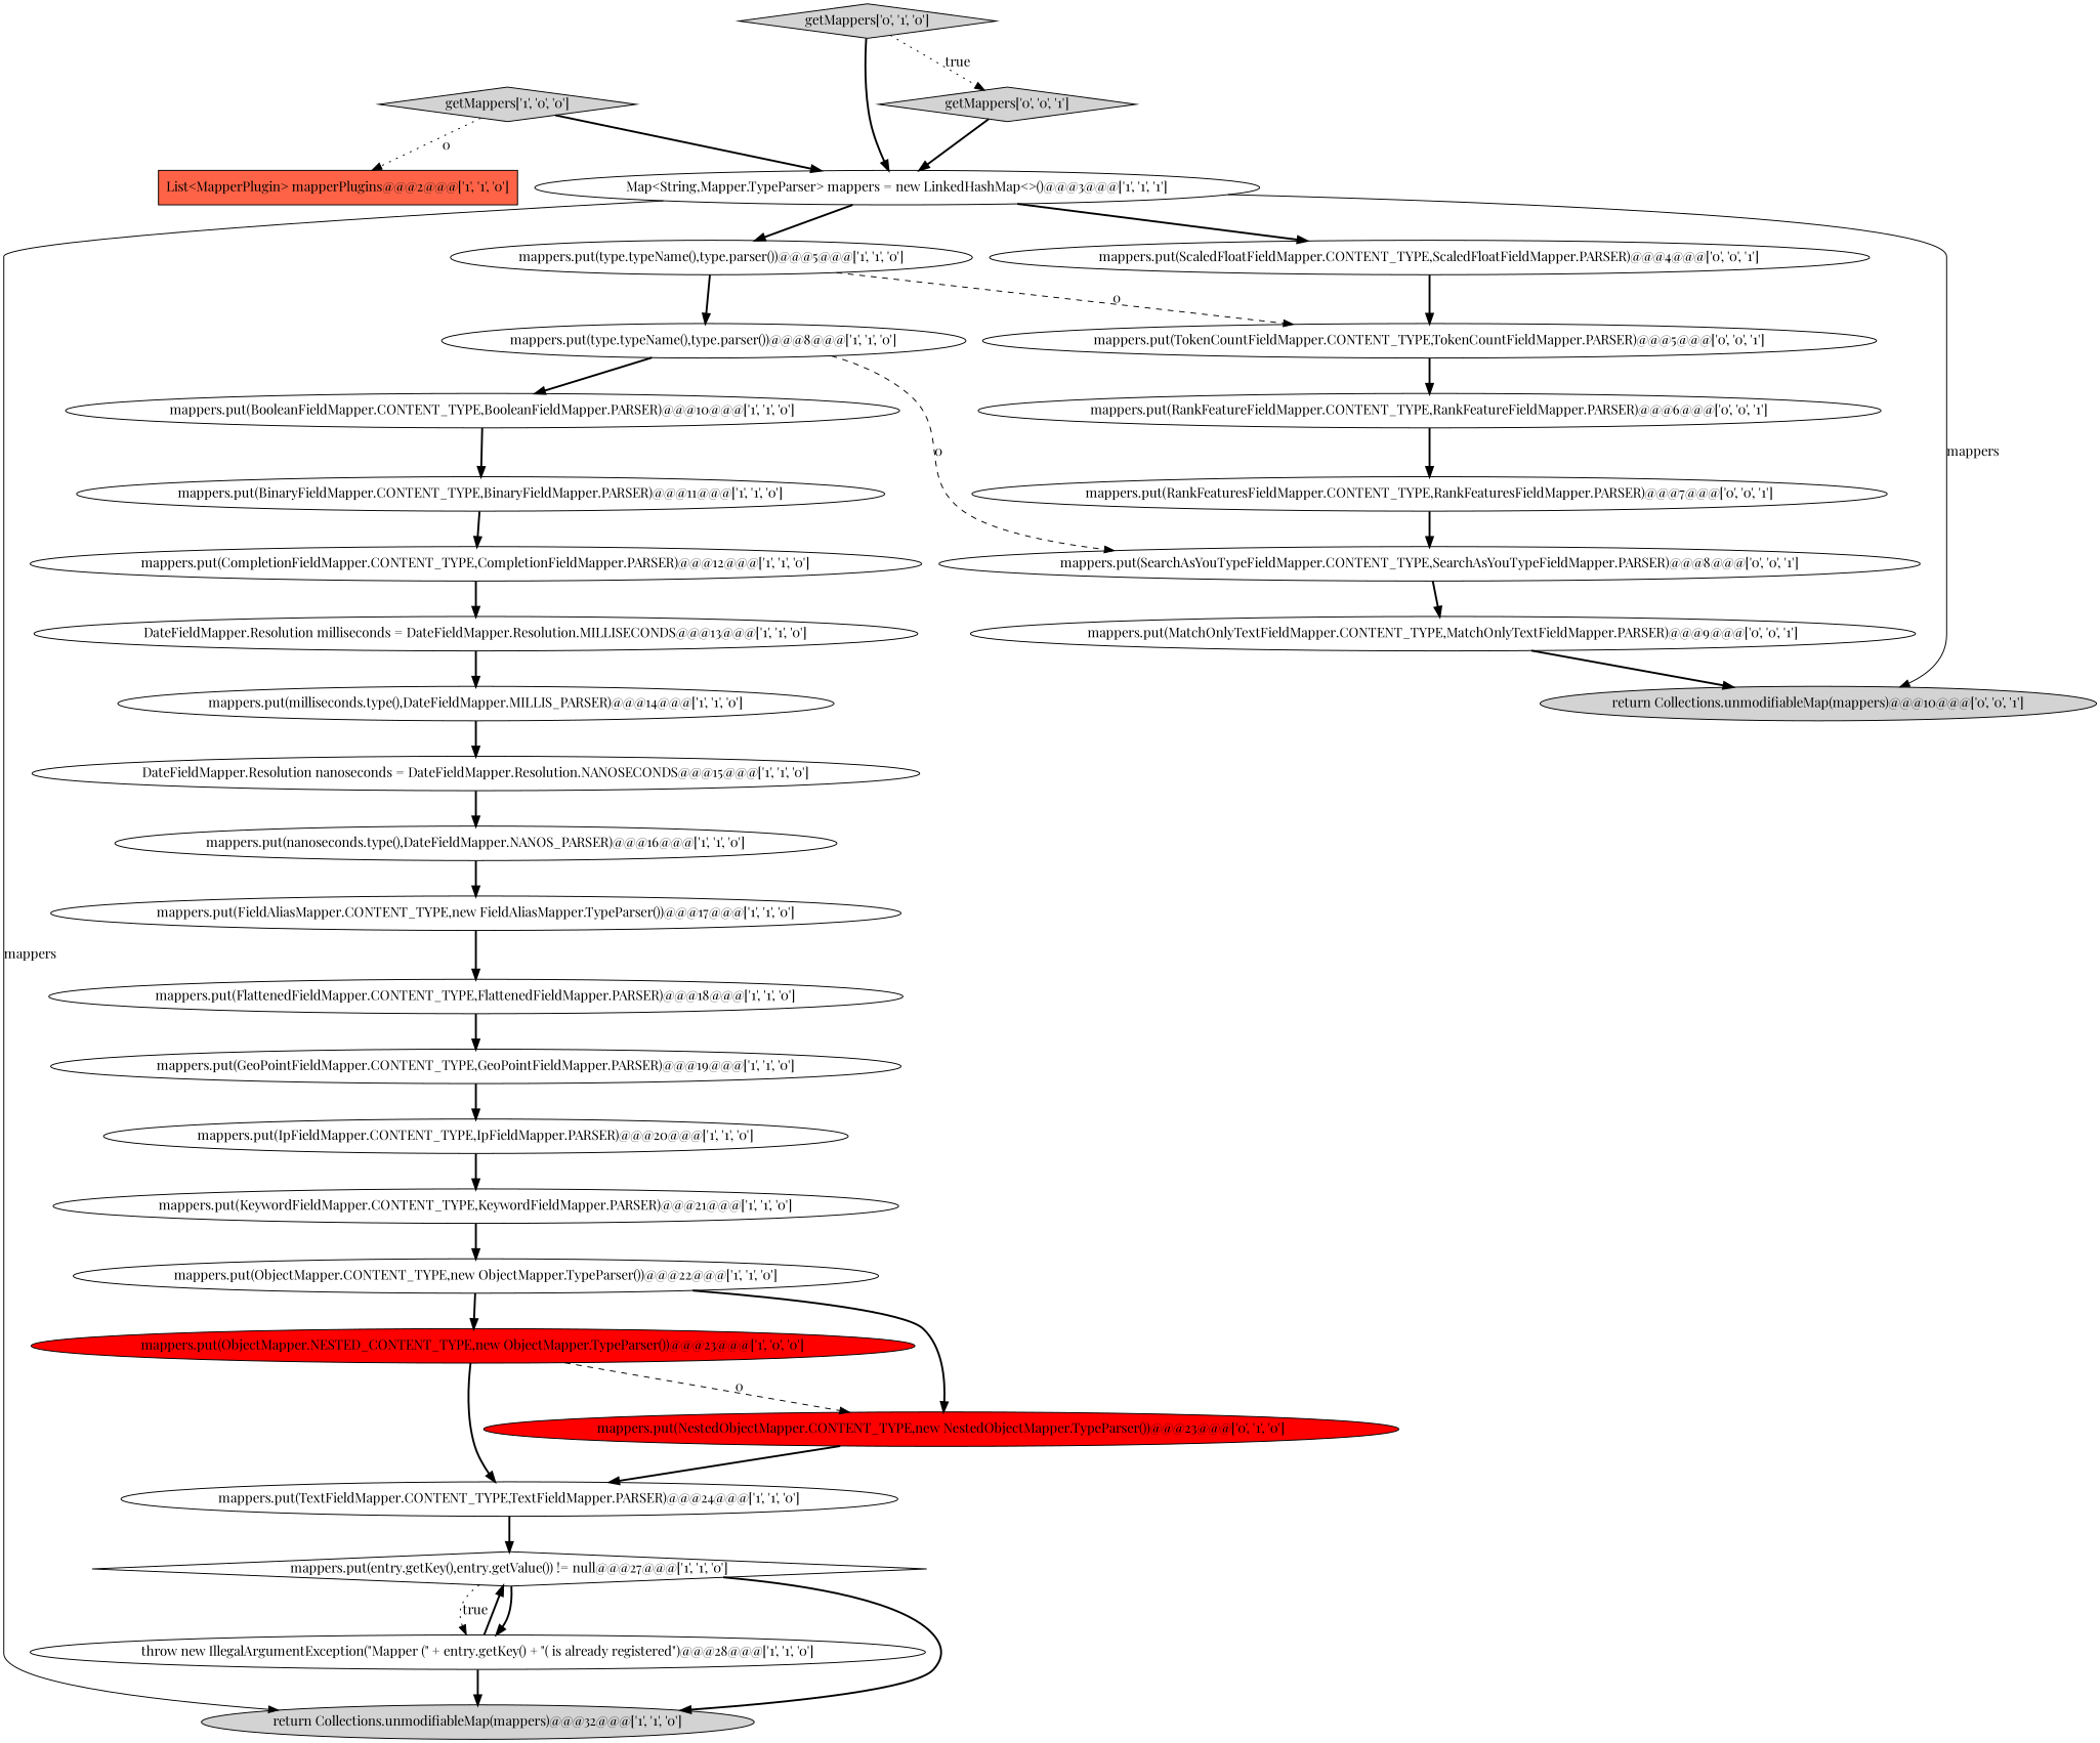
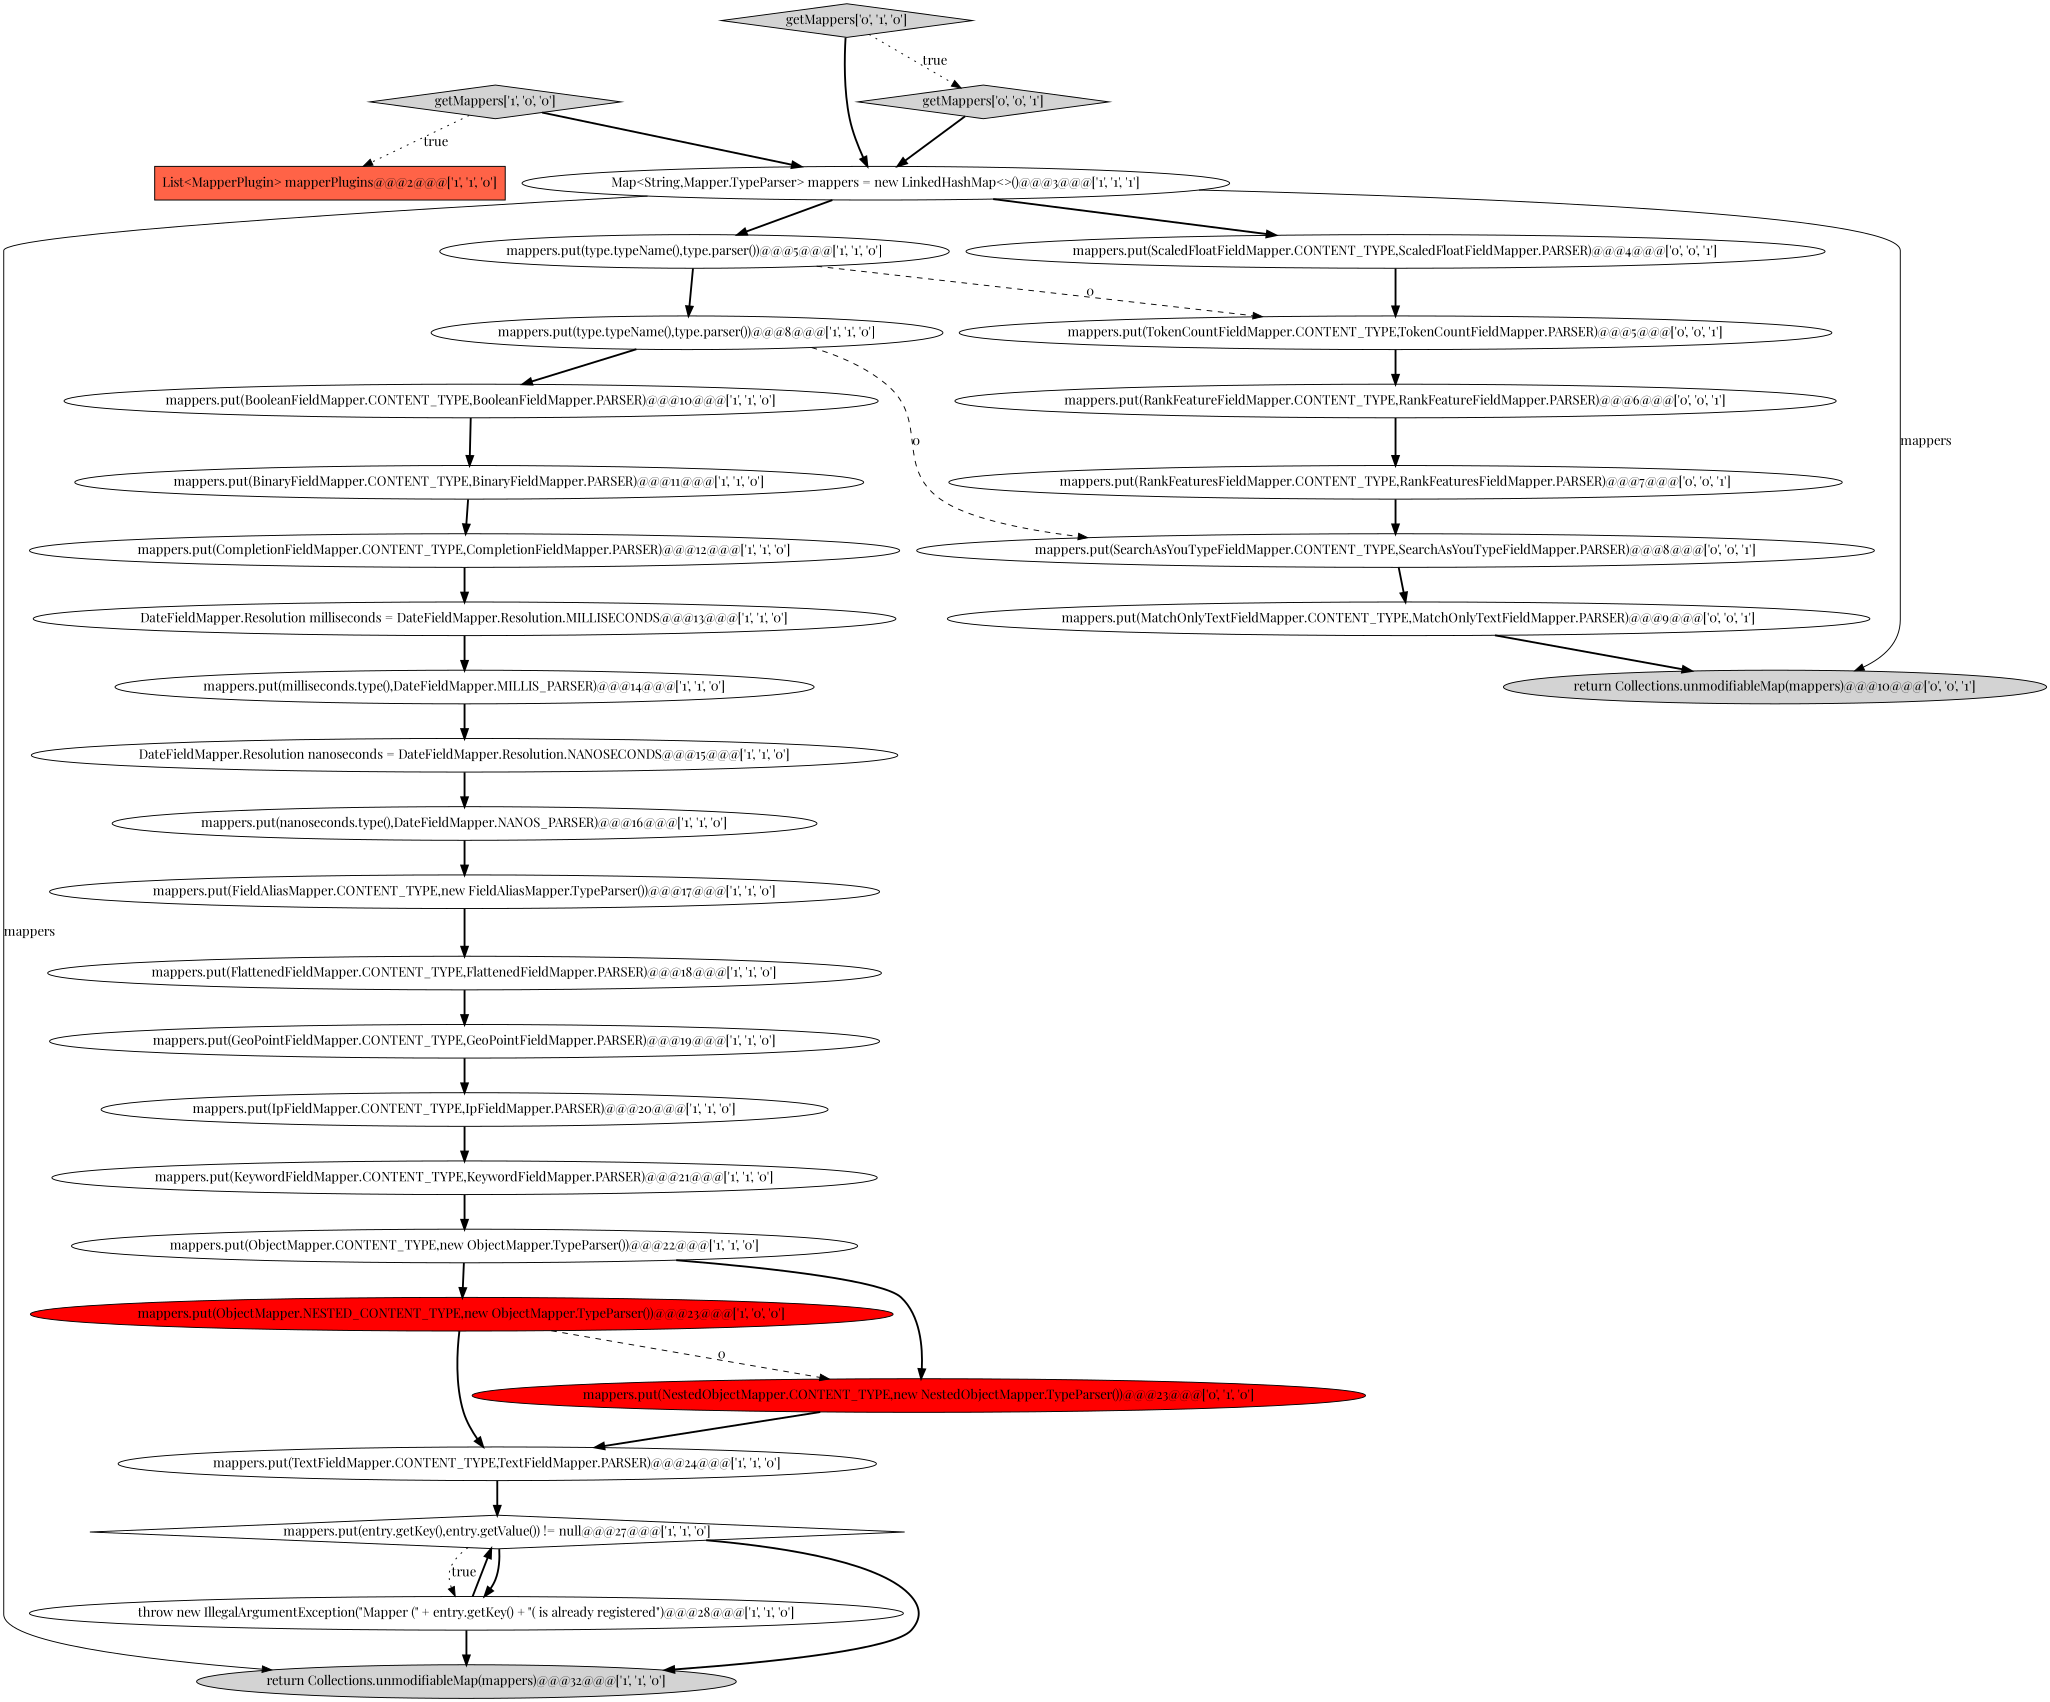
  digraph {
    fontname="Playfair Display"
    node [fillcolor=white fontname="Playfair Display" shape=ellipse style=filled]
    edge [fontname="Playfair Display" style=bold]
    n1 [label="mappers.put(type.typeName(),type.parser())@@@5@@@['1', '1', '0']"]
    n2 [label="mappers.put(type.typeName(),type.parser())@@@8@@@['1', '1', '0']"]
    n3 [label="mappers.put(TokenCountFieldMapper.CONTENT_TYPE,TokenCountFieldMapper.PARSER)@@@5@@@['0', '0', '1']"]
    n4 [label="mappers.put(SearchAsYouTypeFieldMapper.CONTENT_TYPE,SearchAsYouTypeFieldMapper.PARSER)@@@8@@@['0', '0', '1']"]
    n5 [label="mappers.put(BooleanFieldMapper.CONTENT_TYPE,BooleanFieldMapper.PARSER)@@@10@@@['1', '1', '0']"]
    n6 [label="mappers.put(RankFeatureFieldMapper.CONTENT_TYPE,RankFeatureFieldMapper.PARSER)@@@6@@@['0', '0', '1']"]
    n7 [label="throw new IllegalArgumentException(\"Mapper (\" + entry.getKey() + \"( is already registered\")@@@28@@@['1', '1', '0']"]
    n8 [fillcolor=lightgray label="return Collections.unmodifiableMap(mappers)@@@32@@@['1', '1', '0']"]
    n9 [label="mappers.put(entry.getKey(),entry.getValue()) != null@@@27@@@['1', '1', '0']" shape=diamond]
    n10 [label="DateFieldMapper.Resolution nanoseconds = DateFieldMapper.Resolution.NANOSECONDS@@@15@@@['1', '1', '0']"]
    n11 [label="mappers.put(nanoseconds.type(),DateFieldMapper.NANOS_PARSER)@@@16@@@['1', '1', '0']"]
    n12 [label="mappers.put(FieldAliasMapper.CONTENT_TYPE,new FieldAliasMapper.TypeParser())@@@17@@@['1', '1', '0']"]
    n13 [label="mappers.put(BinaryFieldMapper.CONTENT_TYPE,BinaryFieldMapper.PARSER)@@@11@@@['1', '1', '0']"]
    n14 [label="mappers.put(CompletionFieldMapper.CONTENT_TYPE,CompletionFieldMapper.PARSER)@@@12@@@['1', '1', '0']"]
    n15 [label="DateFieldMapper.Resolution milliseconds = DateFieldMapper.Resolution.MILLISECONDS@@@13@@@['1', '1', '0']"]
    n16 [label="mappers.put(milliseconds.type(),DateFieldMapper.MILLIS_PARSER)@@@14@@@['1', '1', '0']"]
    n17 [label="mappers.put(IpFieldMapper.CONTENT_TYPE,IpFieldMapper.PARSER)@@@20@@@['1', '1', '0']"]
    n18 [label="mappers.put(KeywordFieldMapper.CONTENT_TYPE,KeywordFieldMapper.PARSER)@@@21@@@['1', '1', '0']"]
    n19 [label="mappers.put(ObjectMapper.CONTENT_TYPE,new ObjectMapper.TypeParser())@@@22@@@['1', '1', '0']"]
    n20 [fillcolor=red label="mappers.put(ObjectMapper.NESTED_CONTENT_TYPE,new ObjectMapper.TypeParser())@@@23@@@['1', '0', '0']"]
    n21 [label="mappers.put(TextFieldMapper.CONTENT_TYPE,TextFieldMapper.PARSER)@@@24@@@['1', '1', '0']"]
    n22 [fillcolor=red label="mappers.put(NestedObjectMapper.CONTENT_TYPE,new NestedObjectMapper.TypeParser())@@@23@@@['0', '1', '0']"]
    n23 [label="mappers.put(MatchOnlyTextFieldMapper.CONTENT_TYPE,MatchOnlyTextFieldMapper.PARSER)@@@9@@@['0', '0', '1']"]
    n24 [fillcolor=tomato label="List<MapperPlugin> mapperPlugins@@@2@@@['1', '1', '0']" shape=box]
    n25 [label="mappers.put(FlattenedFieldMapper.CONTENT_TYPE,FlattenedFieldMapper.PARSER)@@@18@@@['1', '1', '0']"]
    n26 [label="mappers.put(GeoPointFieldMapper.CONTENT_TYPE,GeoPointFieldMapper.PARSER)@@@19@@@['1', '1', '0']"]
    n27 [fillcolor=lightgray label="return Collections.unmodifiableMap(mappers)@@@10@@@['0', '0', '1']"]
    n28 [fillcolor=lightgray label="getMappers['1', '0', '0']" shape=diamond]
    n29 [label="Map<String,Mapper.TypeParser> mappers = new LinkedHashMap<>()@@@3@@@['1', '1', '1']"]
    n30 [label="mappers.put(ScaledFloatFieldMapper.CONTENT_TYPE,ScaledFloatFieldMapper.PARSER)@@@4@@@['0', '0', '1']"]
    n31 [label="mappers.put(RankFeaturesFieldMapper.CONTENT_TYPE,RankFeaturesFieldMapper.PARSER)@@@7@@@['0', '0', '1']"]
    n32 [fillcolor=lightgray label="getMappers['0', '1', '0']" shape=diamond]
    n33 [fillcolor=lightgray label="getMappers['0', '0', '1']" shape=diamond]
    n1 -> n2
    n1 -> n3 [label=0 style=dashed]
    n2 -> n4 [label=0 style=dashed]
    n2 -> n5
    n3 -> n6
    n4 -> n23
    n5 -> n13
    n6 -> n31
    n7 -> n8
    n7 -> n9
    n9 -> n7
    n9 -> n7 [label=true style=dotted]
    n9 -> n8
    n10 -> n11
    n11 -> n12
    n12 -> n25
    n13 -> n14
    n14 -> n15
    n15 -> n16
    n16 -> n10
    n17 -> n18
    n18 -> n19
    n19 -> n20
    n19 -> n22
    n20 -> n21
    n20 -> n22 [label=0 style=dashed]
    n21 -> n9
    n22 -> n21
    n23 -> n27
    n25 -> n26
    n26 -> n17
-   n28 -> n24 [label=0 style=dotted]
+   n28 -> n24 [label=true style=dotted]
    n28 -> n29
    n29 -> n1
    n29 -> n8 [label=mappers style=solid]
    n29 -> n27 [label=mappers style=solid]
    n29 -> n30
    n30 -> n3
    n31 -> n4
    n32 -> n29
    n32 -> n33 [label=true style=dotted]
    n33 -> n29
  }
